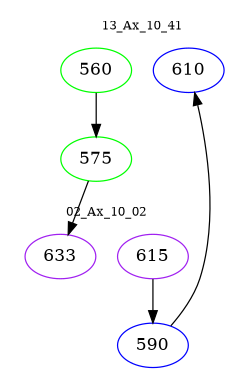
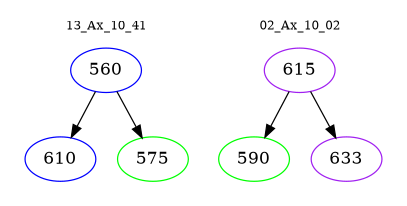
  digraph {
    node [color=blue]
    edge [color=black]
-   n1 [color=green label=560]
+   n1 [label=560]
    n2 [label=610]
    n3 [color=green label=575]
    n4 [color=purple label=615]
-   n5 [label=590]
+   n5 [color=green label=590]
    n6 [color=purple label=633]
    subgraph cluster_1 {
      color=white
      fontsize=10
      label="13_Ax_10_41"
      n1
      n2
      n3
    }
    subgraph cluster_2 {
      color=white
      fontsize=10
      label="02_Ax_10_02"
      n4
      n5
      n6
    }
-   n5 -> n2
+   n1 -> n2
    n1 -> n3
    n4 -> n5
-   n3 -> n6
+   n4 -> n6
  }
